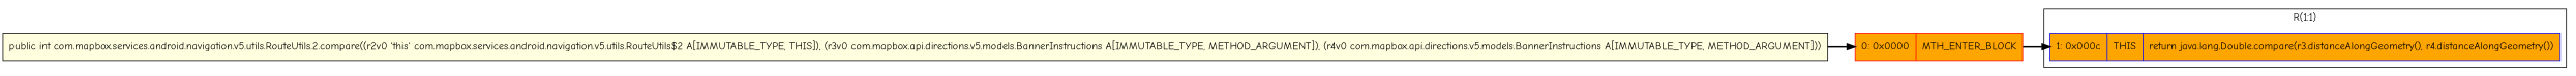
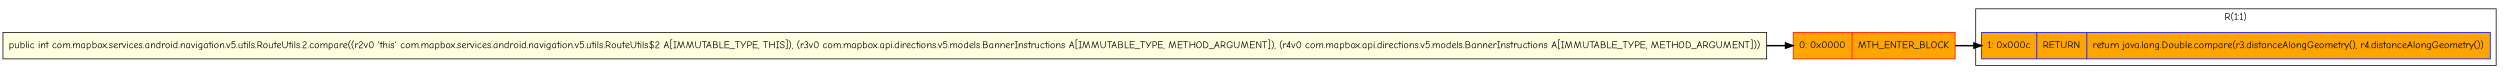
  digraph {
    rankdir=LR
    fontname="Comic Neue"
    node [shape=record style=filled fillcolor=orange fontname="Comic Neue"]
    edge [style=bold fontname="Comic Neue"]
-   n1 [color=blue label="{1\:\ 0x000c|THIS\l|return java.lang.Double.compare(r3.distanceAlongGeometry(), r4.distanceAlongGeometry())\l}"]
+   n1 [color=blue label="{1\:\ 0x000c|RETURN\l|return java.lang.Double.compare(r3.distanceAlongGeometry(), r4.distanceAlongGeometry())\l}"]
    n2 [color=red label="{0\:\ 0x0000|MTH_ENTER_BLOCK\l}"]
    n3 [label="{public int com.mapbox.services.android.navigation.v5.utils.RouteUtils.2.compare((r2v0 'this' com.mapbox.services.android.navigation.v5.utils.RouteUtils$2 A[IMMUTABLE_TYPE, THIS]), (r3v0 com.mapbox.api.directions.v5.models.BannerInstructions A[IMMUTABLE_TYPE, METHOD_ARGUMENT]), (r4v0 com.mapbox.api.directions.v5.models.BannerInstructions A[IMMUTABLE_TYPE, METHOD_ARGUMENT])) }" fillcolor=lightyellow]
    subgraph cluster_1 {
      label="R(1:1)"
      n1
    }
    n2 -> n1
    n3 -> n2
  }
